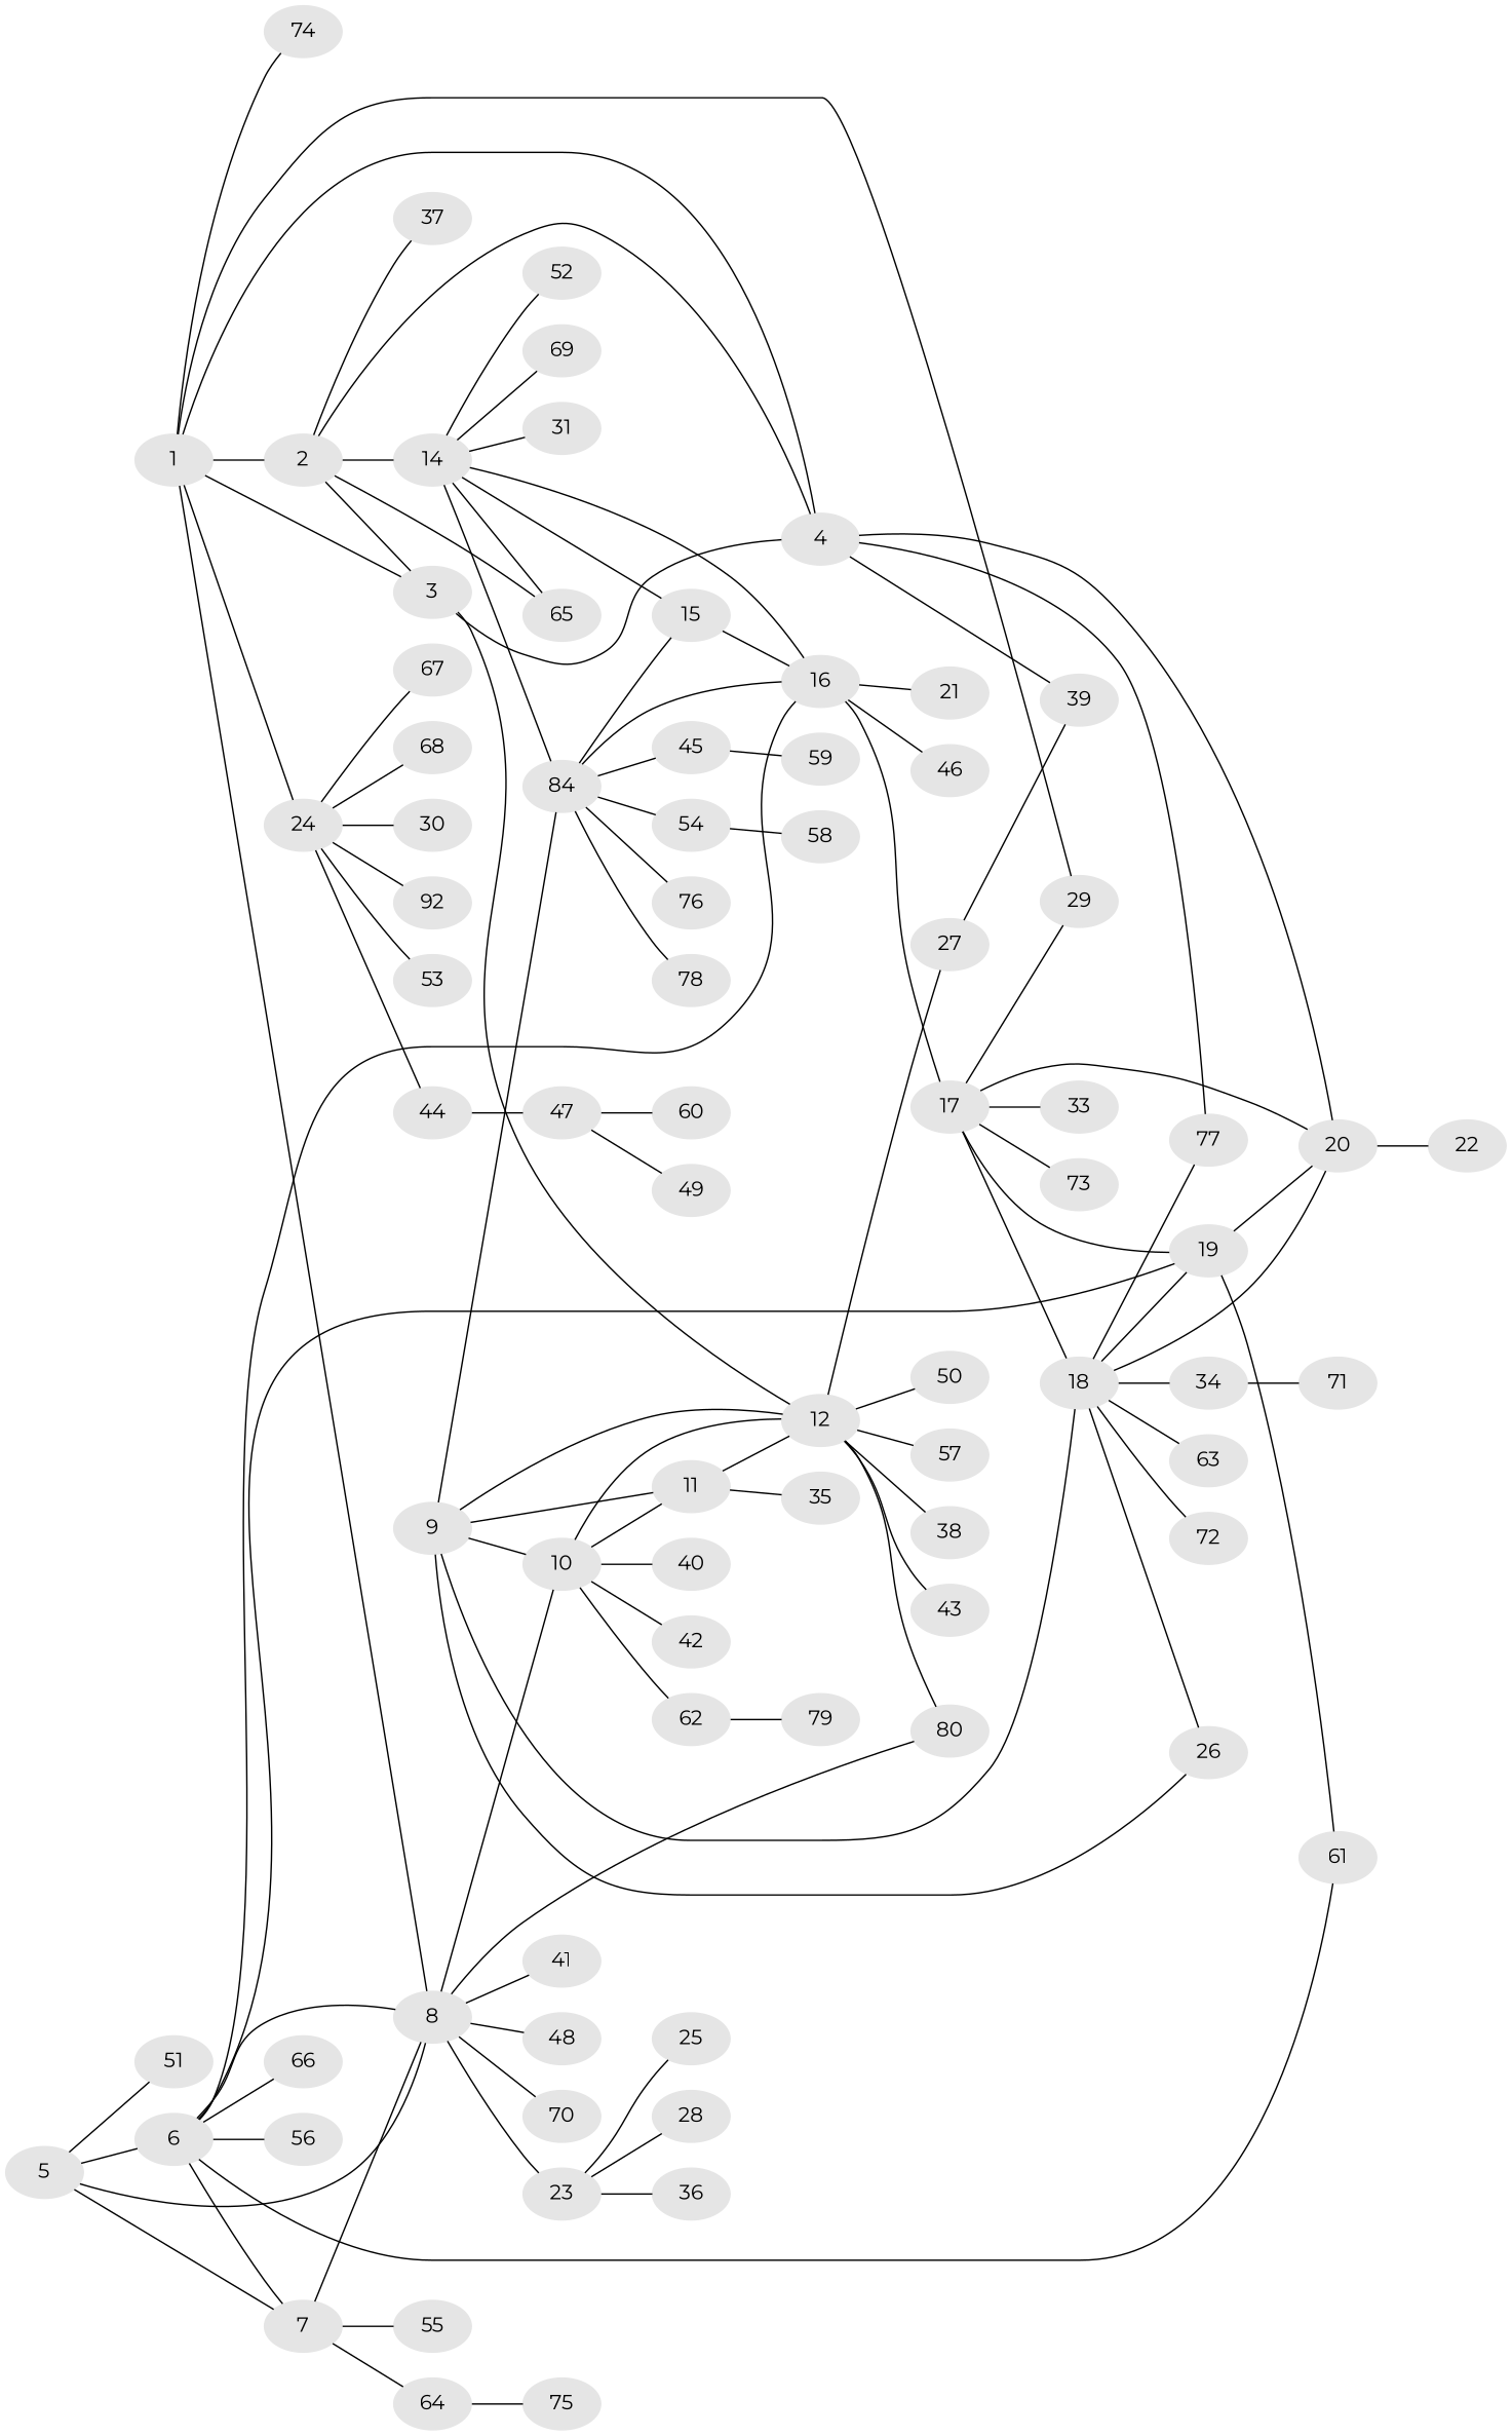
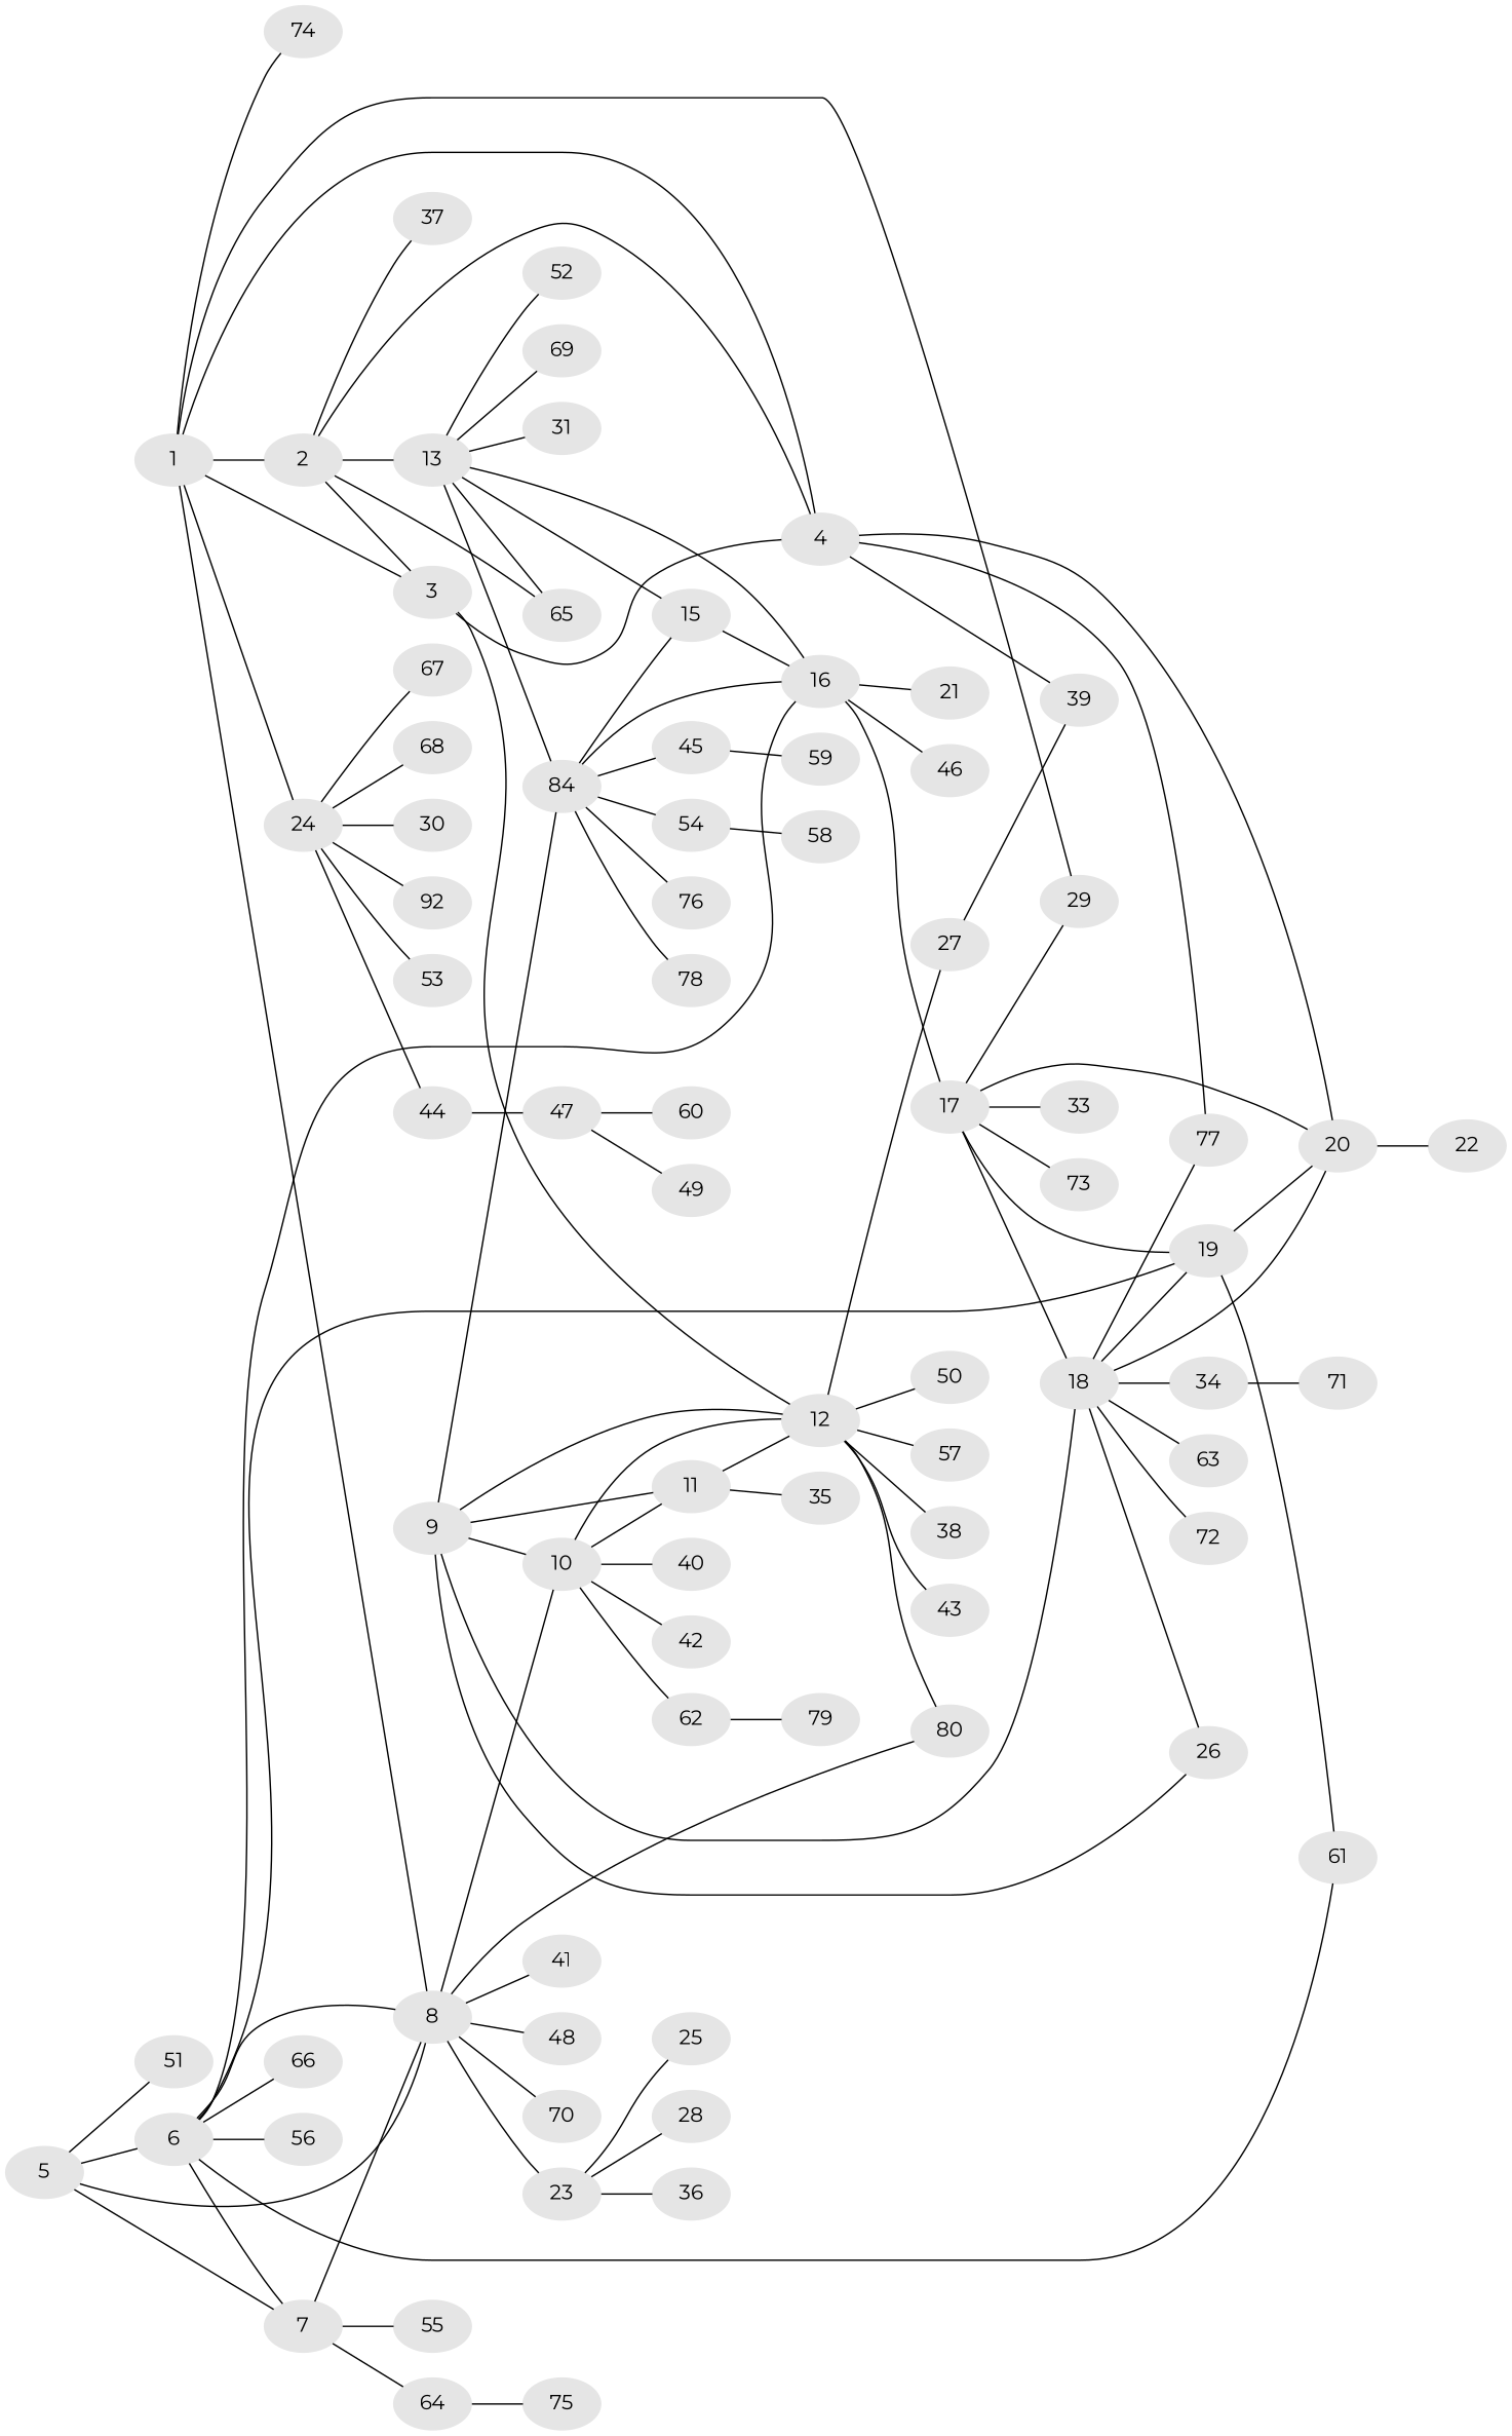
  graph {
    fontname=Montserrat
    rankdir=LR
    node [color=gray90 fontname=Montserrat style=filled]
    edge [fontname=Montserrat]
    1
    2
    3
    4
    8
    24
    29
    74
-   13 [label=14]
+   13
    37
    65
    12
    20
    39
    77
    10
    23
    41
    48
    70
    80
    30
    n23 [label=92]
    44
    53
    67
    68
    16
    n29 [label=84]
    15
    31
    52
    69
    27
    38
    43
    50
    57
    22
    5
    6
    7
    51
    19
    56
    61
    66
    55
    64
    17
    21
    46
    75
    11
    40
    42
    62
    25
    28
    36
    9
    18
    26
    35
    45
    54
    76
    78
    34
    63
    72
    79
    59
    58
    33
    73
    71
    47
    49
    60
    1 -- 2
    1 -- 3
    1 -- 4
    1 -- 8
    1 -- 24
    1 -- 29
    1 -- 74
    2 -- 3
    2 -- 4
    2 -- 13
    2 -- 37
    2 -- 65
    3 -- 4
    3 -- 12
    4 -- 20
    4 -- 39
    4 -- 77
    8 -- 10
    8 -- 23
    8 -- 41
    8 -- 48
    8 -- 70
    8 -- 80
    24 -- 30
    24 -- n23
    24 -- 44
    24 -- 53
    24 -- 67
    24 -- 68
    13 -- 65
    13 -- 16
    13 -- n29
    13 -- 15
    13 -- 31
    13 -- 52
    13 -- 69
    12 -- 80
    12 -- 27
    12 -- 38
    12 -- 43
    12 -- 50
    12 -- 57
    20 -- 22
    10 -- 12
    10 -- 11
    10 -- 40
    10 -- 42
    10 -- 62
    23 -- 25
    23 -- 28
    23 -- 36
    44 -- 47
    16 -- 17
    16 -- 21
    16 -- 46
    n29 -- 16
    n29 -- 15
    n29 -- 45
    n29 -- 54
    n29 -- 76
    n29 -- 78
    15 -- 16
    27 -- 39
    5 -- 8
    5 -- 6
    5 -- 7
    5 -- 51
    6 -- 8
    6 -- 16
    6 -- 7
    6 -- 19
    6 -- 56
    6 -- 61
    6 -- 66
    7 -- 8
    7 -- 55
    7 -- 64
    19 -- 20
    19 -- 61
    64 -- 75
    17 -- 29
    17 -- 20
    17 -- 19
    17 -- 18
    17 -- 33
    17 -- 73
    11 -- 12
    11 -- 35
    62 -- 79
    9 -- 12
    9 -- 10
    9 -- n29
    9 -- 11
    9 -- 18
    9 -- 26
    18 -- 20
    18 -- 77
    18 -- 19
    18 -- 26
    18 -- 34
    18 -- 63
    18 -- 72
    45 -- 59
    54 -- 58
    34 -- 71
    47 -- 49
    47 -- 60
  }
